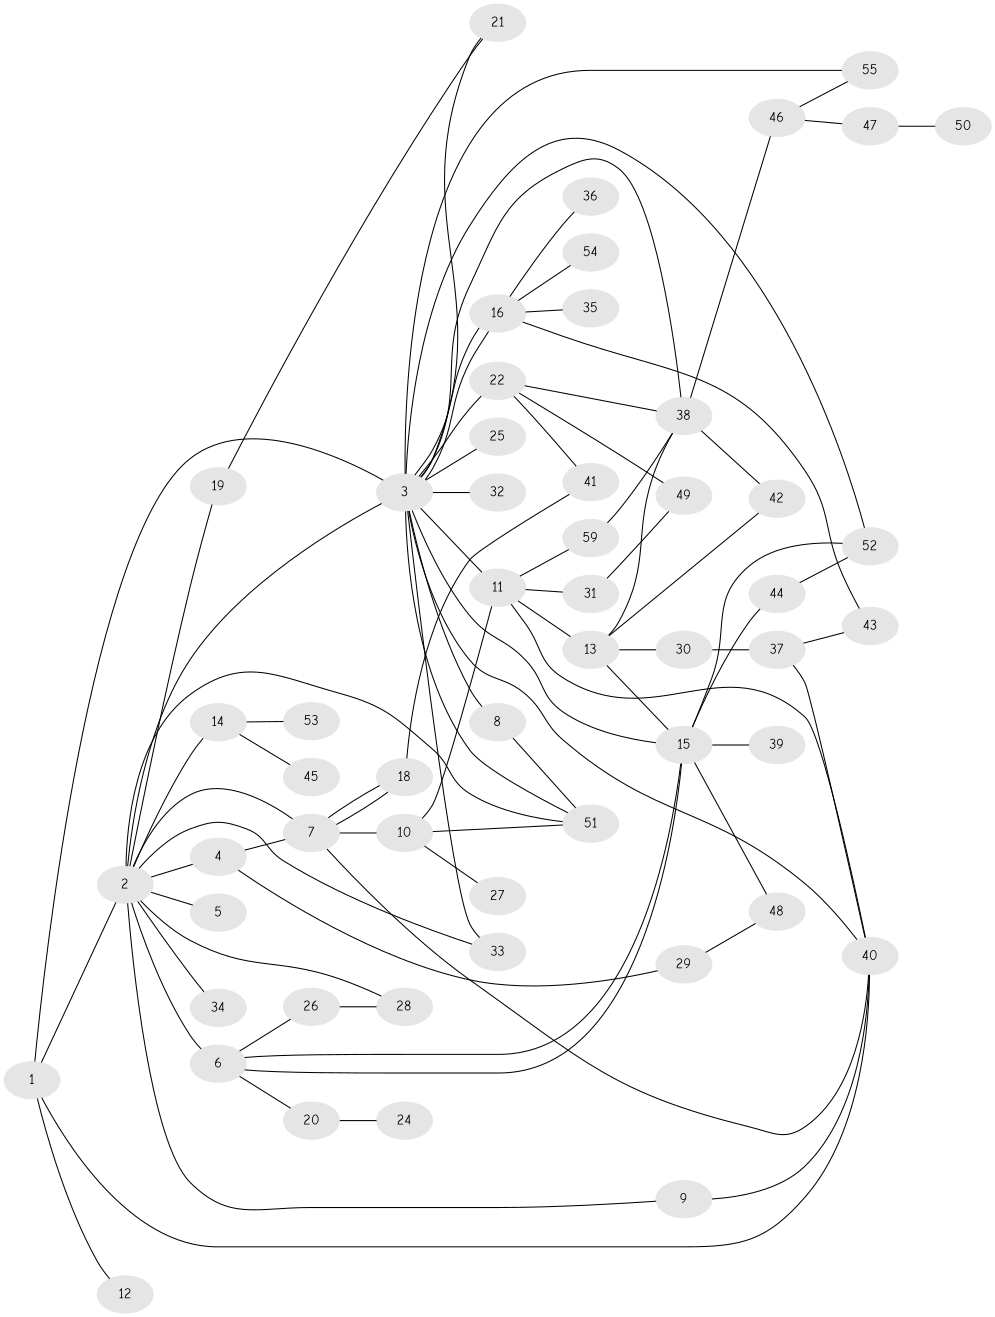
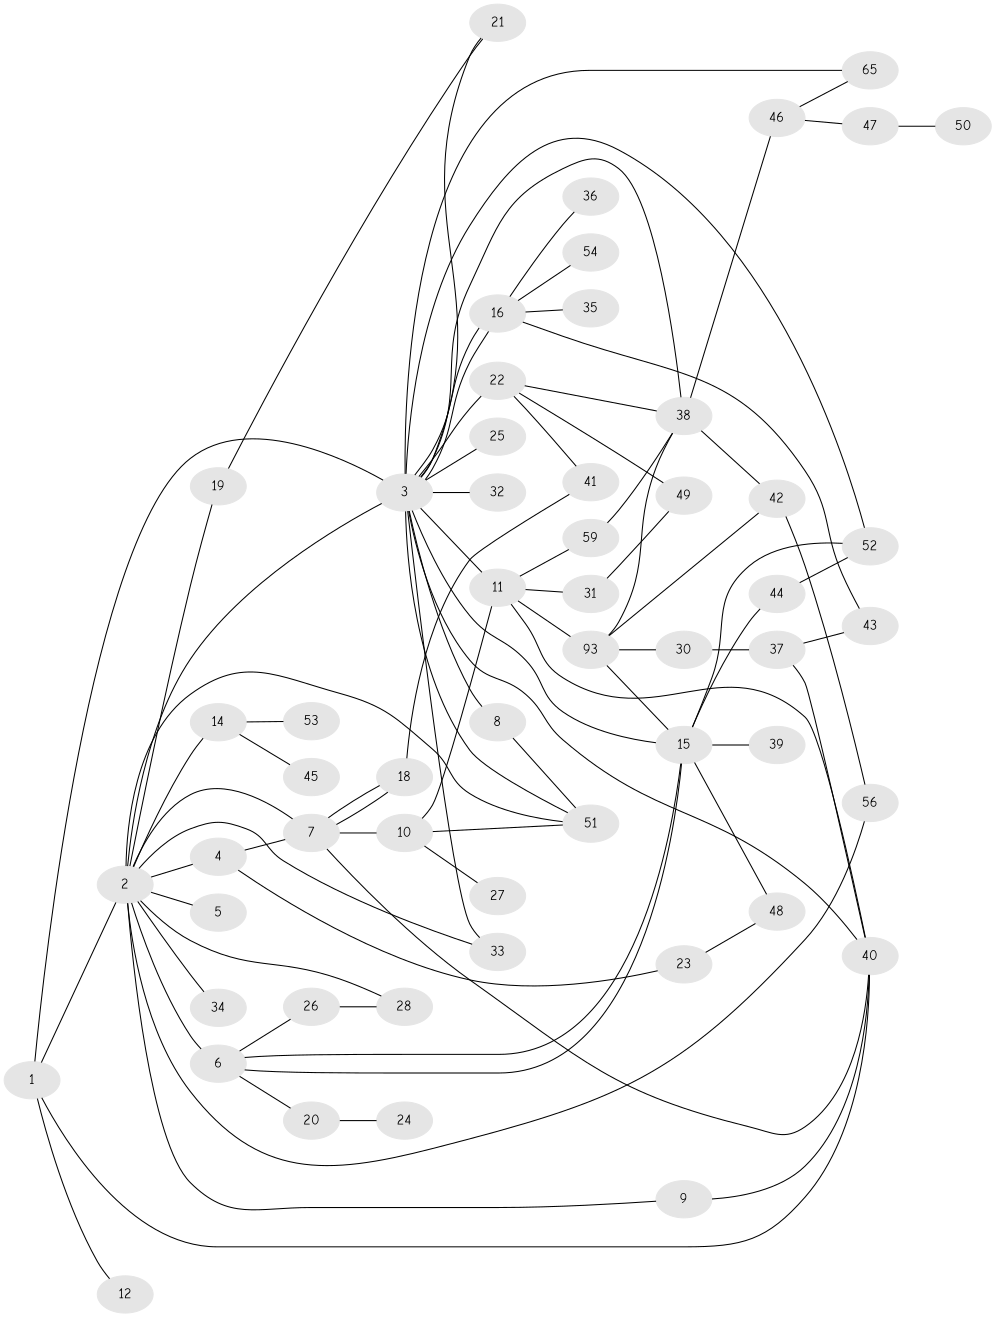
  graph {
    fontname="Comic Neue"
    rankdir=LR
    node [color=gray90 fontname="Comic Neue" style=filled]
    edge [fontname="Comic Neue"]
    1
    2
    3
    12
    40
    4
    5
    6
    7
    9
    14
    19
    28
    33
    34
    51
+   56
    8
    11
    15
    16
    21
    22
    25
    32
    38
    52
-   55
-   23 [label=29]
+   55 [label=65]
+   23
    20
    26
    10
    18
    45
    53
-   13
+   13 [label=93]
    n37 [label=59]
    31
    44
    39
    48
    35
    36
    43
    54
    41
    49
    42
    46
    24
    27
    30
    37
    47
    50
    1 -- 2
    1 -- 3
    1 -- 12
    1 -- 40
    2 -- 3
    2 -- 4
    2 -- 5
    2 -- 6
    2 -- 7
    2 -- 9
    2 -- 14
    2 -- 19
    2 -- 28
    2 -- 33
    2 -- 34
    2 -- 51
+   2 -- 56
    3 -- 40
    3 -- 33
    3 -- 51
    3 -- 8
    3 -- 11
    3 -- 15
    3 -- 16
    3 -- 16
    3 -- 21
    3 -- 22
    3 -- 25
    3 -- 32
    3 -- 38
    3 -- 52
    3 -- 55
    4 -- 7
    4 -- 23
    6 -- 15
    6 -- 15
    6 -- 20
    6 -- 26
    7 -- 40
    7 -- 10
    7 -- 18
    7 -- 18
    9 -- 40
    14 -- 45
    14 -- 53
    19 -- 21
    8 -- 51
    11 -- 40
    11 -- 13
    11 -- n37
    11 -- 31
    15 -- 52
    15 -- 44
    15 -- 39
    15 -- 48
    16 -- 35
    16 -- 36
    16 -- 43
    16 -- 54
    22 -- 38
    22 -- 41
    22 -- 49
    38 -- 42
    38 -- 46
    23 -- 48
    20 -- 24
    26 -- 28
    10 -- 51
    10 -- 11
    10 -- 27
    18 -- 41
    13 -- 15
    13 -- 38
    13 -- 42
    13 -- 30
    n37 -- 38
    31 -- 49
    44 -- 52
+   42 -- 56
    46 -- 55
    46 -- 47
    30 -- 37
    37 -- 40
    37 -- 43
    47 -- 50
  }
